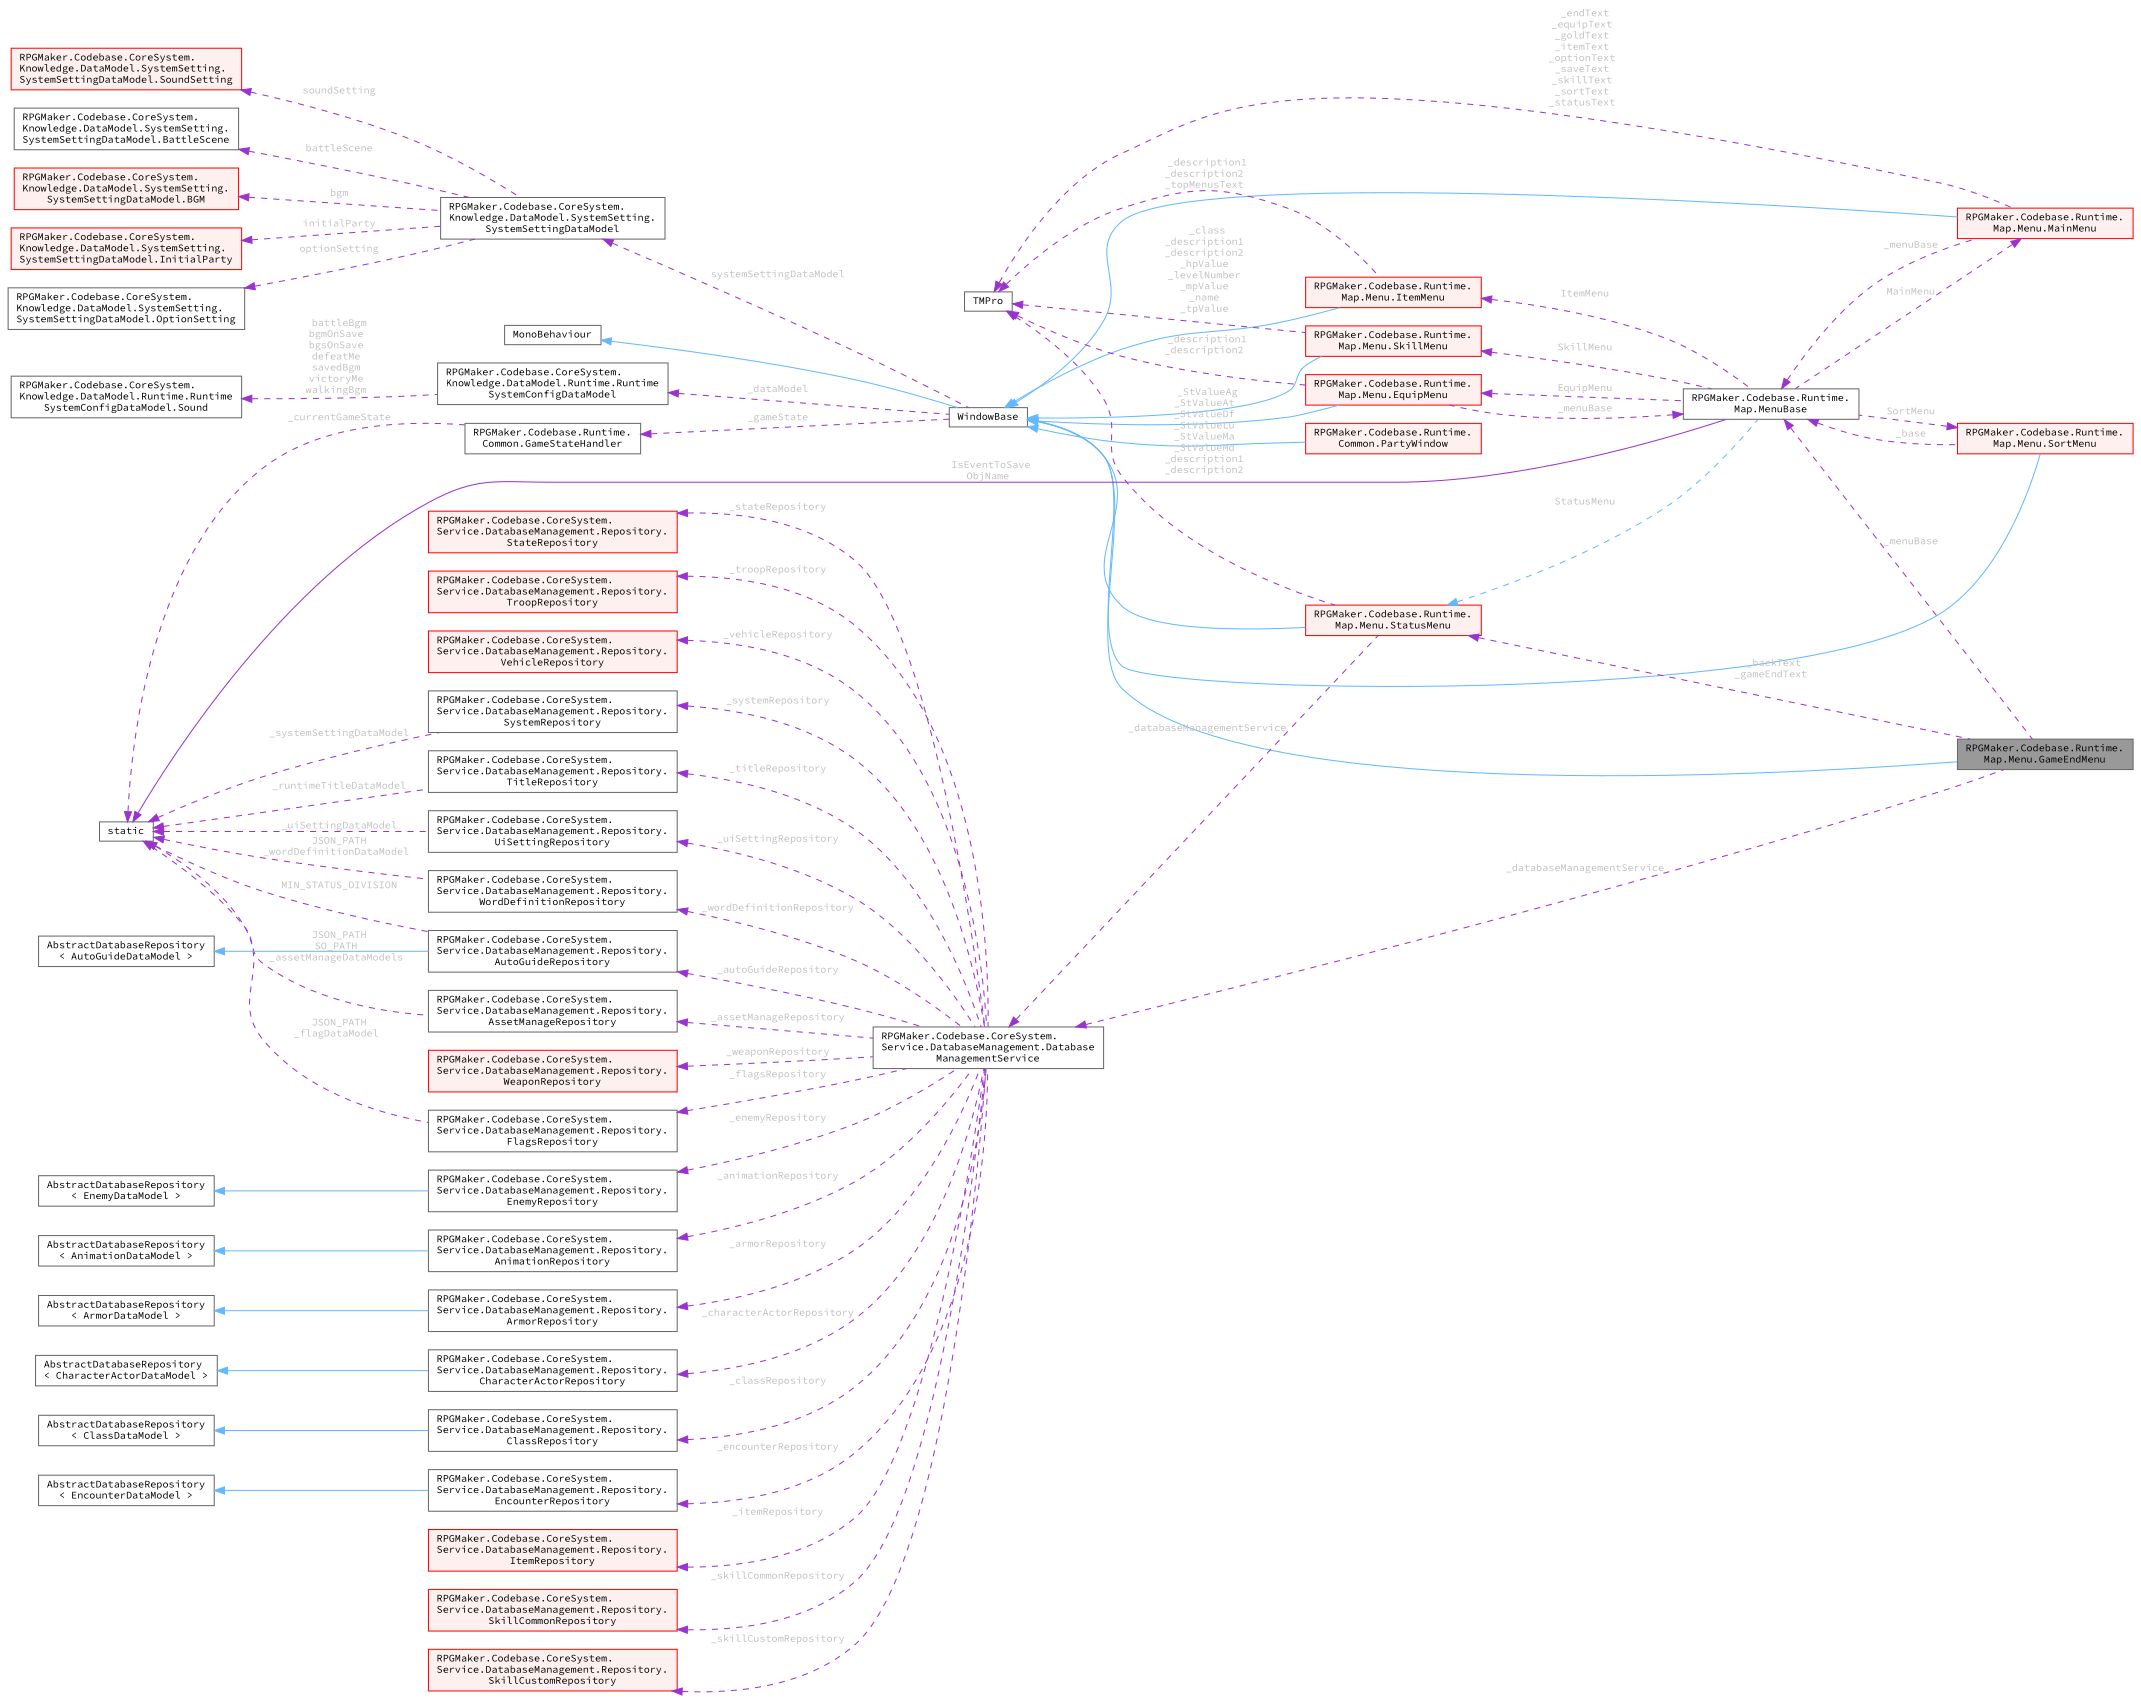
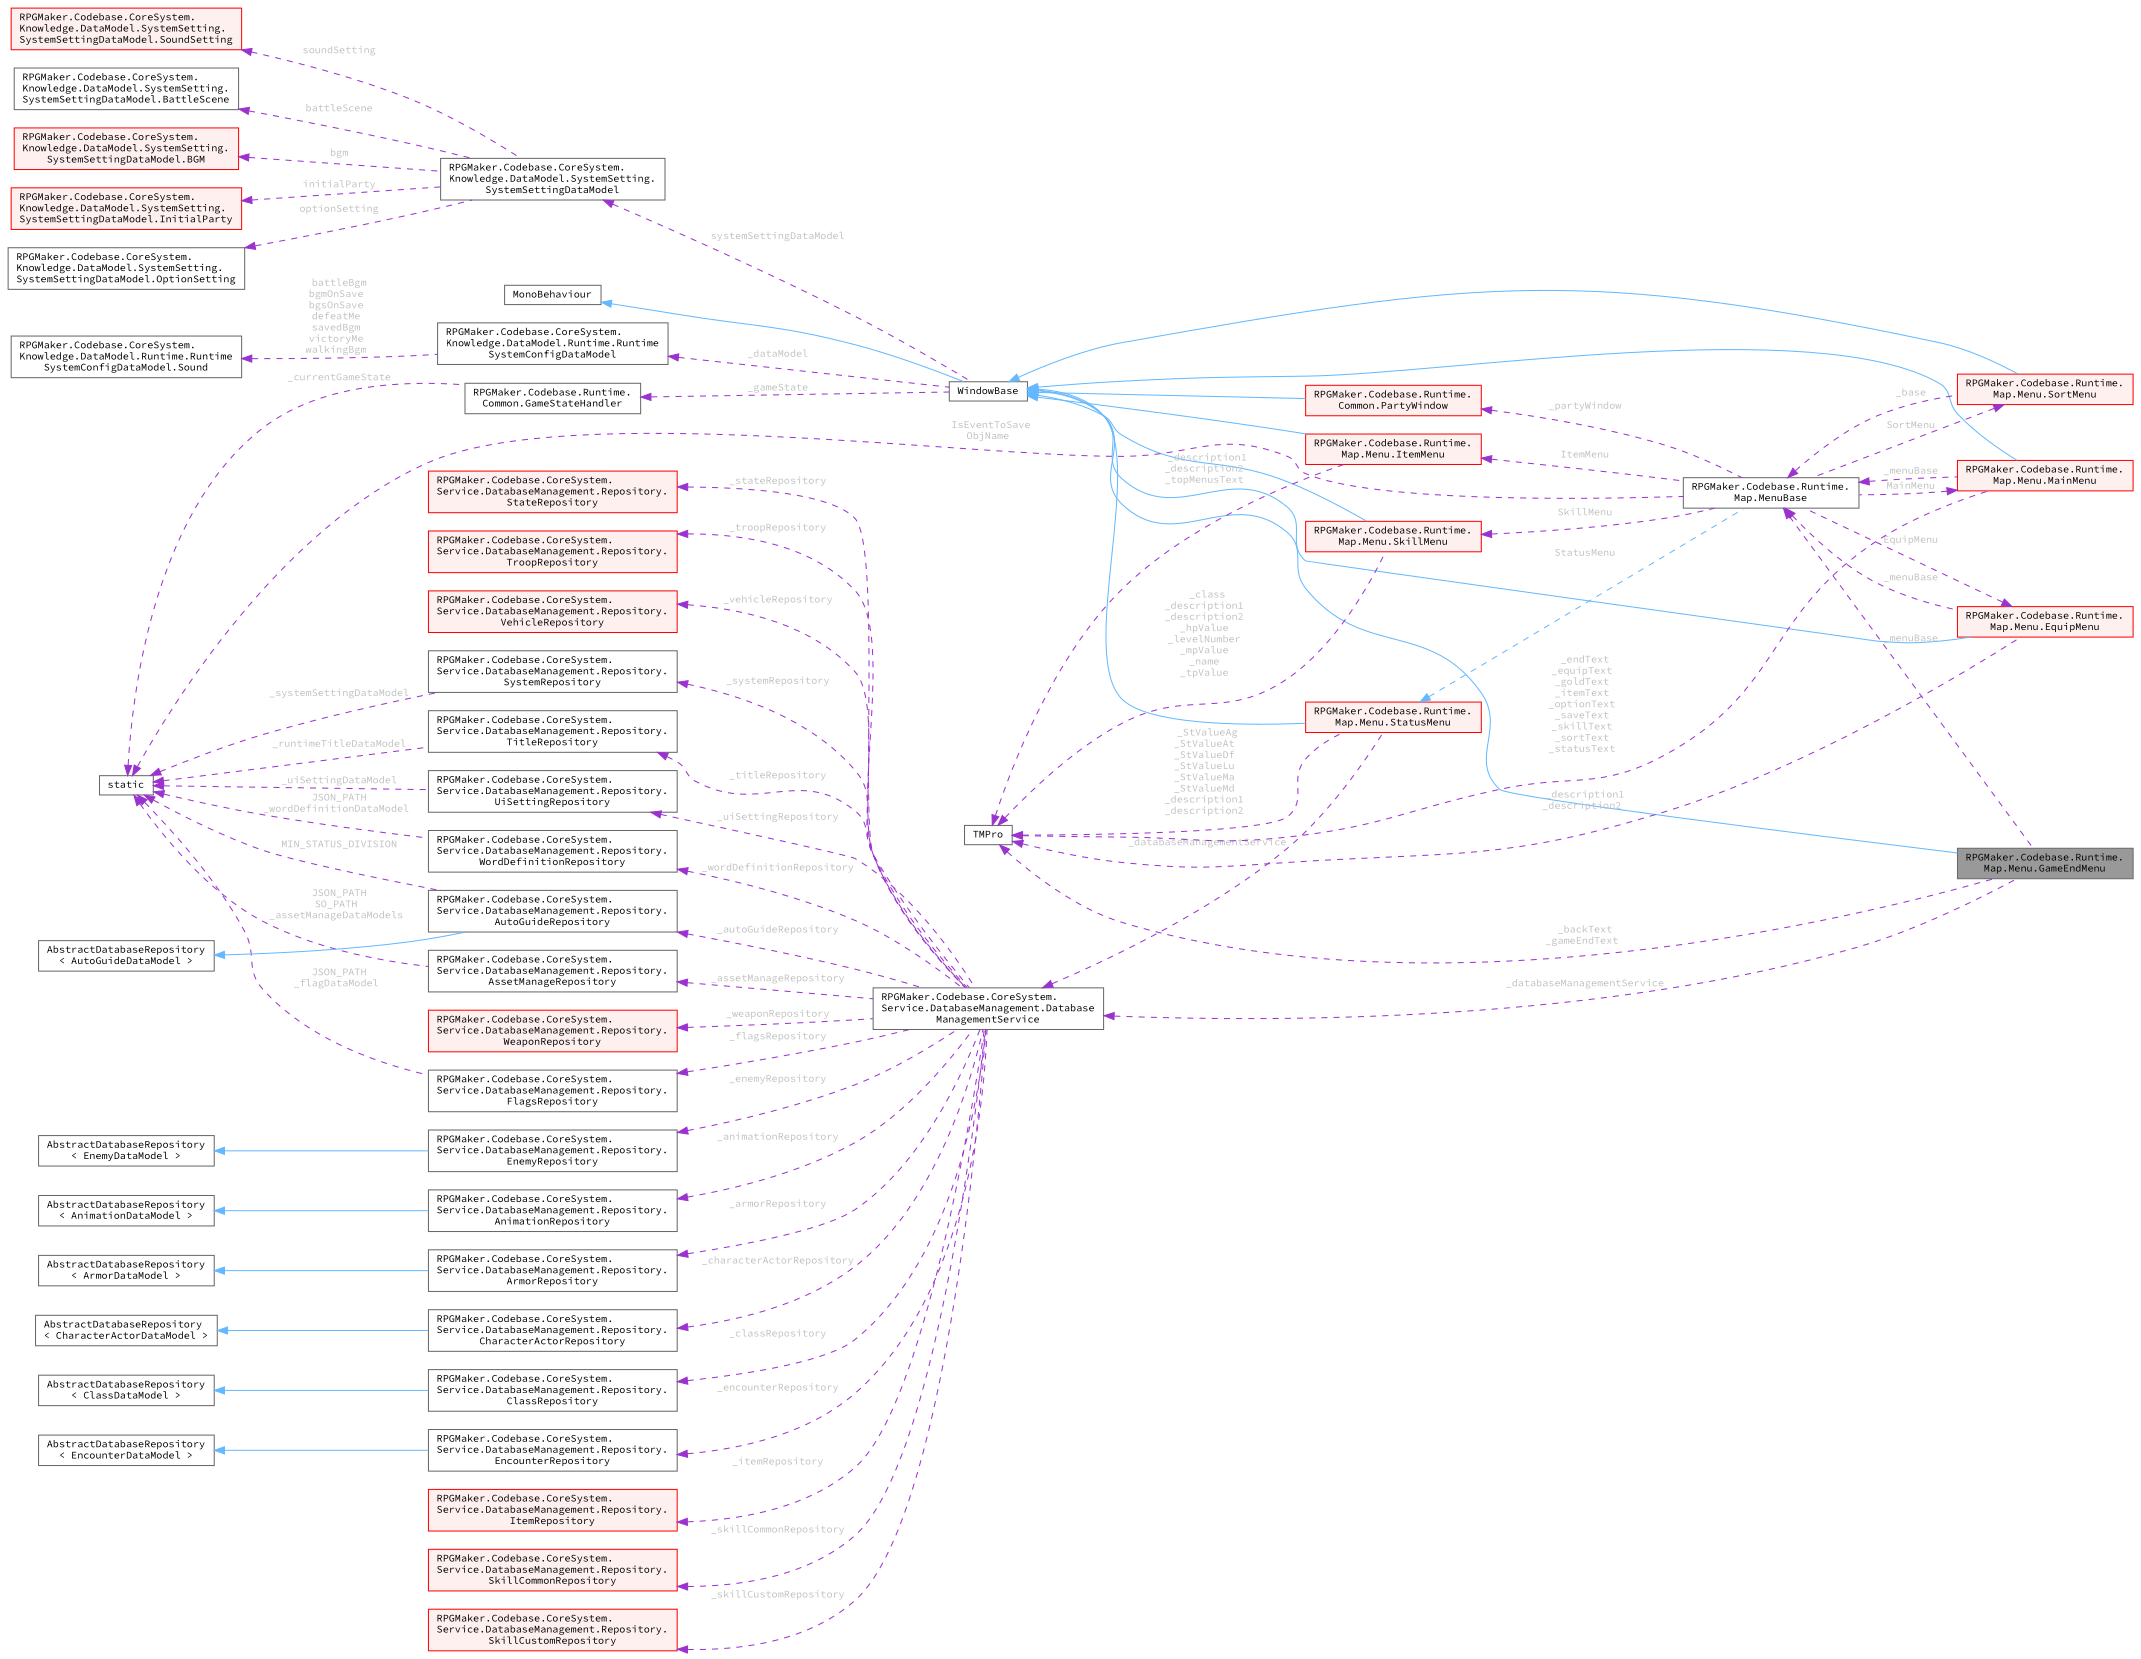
  digraph {
    fontname="Source Code Pro"
    rankdir=LR
    node [color=gray40 fillcolor=white fontname="Source Code Pro" fontsize=10 shape=box style=filled]
    edge [color=darkorchid3 dir=back fontname="Source Code Pro" fontsize=10 labelfontname=Helvetica labelfontsize=10 style=dashed fontcolor=grey]
    n1 [fillcolor=grey60 fontcolor=black height=0.2 label="RPGMaker.Codebase.Runtime.\lMap.Menu.GameEndMenu" width=0.4]
    n2 [height=0.2 label=WindowBase width=0.4]
    n3 [color=red fillcolor="#FFF0F0" height=0.2 label="RPGMaker.Codebase.Runtime.\lCommon.PartyWindow" width=0.4]
    n4 [color=red fillcolor="#FFF0F0" height=0.2 label="RPGMaker.Codebase.Runtime.\lMap.Menu.EquipMenu" width=0.4]
    n5 [color=red fillcolor="#FFF0F0" height=0.2 label="RPGMaker.Codebase.Runtime.\lMap.Menu.ItemMenu" width=0.4]
    n6 [color=red fillcolor="#FFF0F0" height=0.2 label="RPGMaker.Codebase.Runtime.\lMap.Menu.MainMenu" width=0.4]
    n7 [color=red fillcolor="#FFF0F0" height=0.2 label="RPGMaker.Codebase.Runtime.\lMap.Menu.SkillMenu" width=0.4]
    n8 [color=red fillcolor="#FFF0F0" height=0.2 label="RPGMaker.Codebase.Runtime.\lMap.Menu.SortMenu" width=0.4]
    n9 [color=red fillcolor="#FFF0F0" height=0.2 label="RPGMaker.Codebase.Runtime.\lMap.Menu.StatusMenu" width=0.4]
    n10 [height=0.2 label="RPGMaker.Codebase.Runtime.\lMap.MenuBase" width=0.4]
    n11 [height=0.2 label=MonoBehaviour width=0.4]
    n12 [height=0.2 label="RPGMaker.Codebase.Runtime.\lCommon.GameStateHandler" width=0.4]
    n13 [height=0.2 label=static width=0.4]
    n14 [height=0.2 label="RPGMaker.Codebase.CoreSystem.\lService.DatabaseManagement.Repository.\lAssetManageRepository" width=0.4]
    n15 [height=0.2 label="RPGMaker.Codebase.CoreSystem.\lService.DatabaseManagement.Repository.\lAutoGuideRepository" width=0.4]
    n16 [height=0.2 label="RPGMaker.Codebase.CoreSystem.\lService.DatabaseManagement.Repository.\lFlagsRepository" width=0.4]
    n17 [height=0.2 label="RPGMaker.Codebase.CoreSystem.\lService.DatabaseManagement.Repository.\lSystemRepository" width=0.4]
    n18 [height=0.2 label="RPGMaker.Codebase.CoreSystem.\lService.DatabaseManagement.Repository.\lTitleRepository" width=0.4]
    n19 [height=0.2 label="RPGMaker.Codebase.CoreSystem.\lService.DatabaseManagement.Repository.\lUiSettingRepository" width=0.4]
    n20 [height=0.2 label="RPGMaker.Codebase.CoreSystem.\lService.DatabaseManagement.Repository.\lWordDefinitionRepository" width=0.4]
    n21 [height=0.2 label="RPGMaker.Codebase.CoreSystem.\lService.DatabaseManagement.Database\lManagementService" width=0.4]
    n22 [height=0.2 label="RPGMaker.Codebase.CoreSystem.\lKnowledge.DataModel.SystemSetting.\lSystemSettingDataModel" width=0.4]
    n23 [height=0.2 label="RPGMaker.Codebase.CoreSystem.\lKnowledge.DataModel.SystemSetting.\lSystemSettingDataModel.BattleScene" width=0.4]
    n24 [color=red fillcolor="#FFF0F0" height=0.2 label="RPGMaker.Codebase.CoreSystem.\lKnowledge.DataModel.SystemSetting.\lSystemSettingDataModel.BGM" width=0.4]
    n25 [color=red fillcolor="#FFF0F0" height=0.2 label="RPGMaker.Codebase.CoreSystem.\lKnowledge.DataModel.SystemSetting.\lSystemSettingDataModel.InitialParty" width=0.4]
    n26 [height=0.2 label="RPGMaker.Codebase.CoreSystem.\lKnowledge.DataModel.SystemSetting.\lSystemSettingDataModel.OptionSetting" width=0.4]
    n27 [color=red fillcolor="#FFF0F0" height=0.2 label="RPGMaker.Codebase.CoreSystem.\lKnowledge.DataModel.SystemSetting.\lSystemSettingDataModel.SoundSetting" width=0.4]
    n28 [height=0.2 label="RPGMaker.Codebase.CoreSystem.\lKnowledge.DataModel.Runtime.Runtime\lSystemConfigDataModel" width=0.4]
    n29 [height=0.2 label="RPGMaker.Codebase.CoreSystem.\lKnowledge.DataModel.Runtime.Runtime\lSystemConfigDataModel.Sound" width=0.4]
    n30 [height=0.2 label=TMPro width=0.4]
    n31 [height=0.2 label="RPGMaker.Codebase.CoreSystem.\lService.DatabaseManagement.Repository.\lAnimationRepository" width=0.4]
    n32 [height=0.2 label="AbstractDatabaseRepository\l\< AnimationDataModel \>" width=0.4]
    n33 [height=0.2 label="RPGMaker.Codebase.CoreSystem.\lService.DatabaseManagement.Repository.\lArmorRepository" width=0.4]
    n34 [height=0.2 label="AbstractDatabaseRepository\l\< ArmorDataModel \>" width=0.4]
    n35 [height=0.2 label="AbstractDatabaseRepository\l\< AutoGuideDataModel \>" width=0.4]
    n36 [height=0.2 label="RPGMaker.Codebase.CoreSystem.\lService.DatabaseManagement.Repository.\lCharacterActorRepository" width=0.4]
    n37 [height=0.2 label="AbstractDatabaseRepository\l\< CharacterActorDataModel \>" width=0.4]
    n38 [height=0.2 label="RPGMaker.Codebase.CoreSystem.\lService.DatabaseManagement.Repository.\lClassRepository" width=0.4]
    n39 [height=0.2 label="AbstractDatabaseRepository\l\< ClassDataModel \>" width=0.4]
    n40 [height=0.2 label="RPGMaker.Codebase.CoreSystem.\lService.DatabaseManagement.Repository.\lEncounterRepository" width=0.4]
    n41 [height=0.2 label="AbstractDatabaseRepository\l\< EncounterDataModel \>" width=0.4]
    n42 [height=0.2 label="RPGMaker.Codebase.CoreSystem.\lService.DatabaseManagement.Repository.\lEnemyRepository" width=0.4]
    n43 [height=0.2 label="AbstractDatabaseRepository\l\< EnemyDataModel \>" width=0.4]
    n44 [color=red fillcolor="#FFF0F0" height=0.2 label="RPGMaker.Codebase.CoreSystem.\lService.DatabaseManagement.Repository.\lItemRepository" width=0.4]
    n45 [color=red fillcolor="#FFF0F0" height=0.2 label="RPGMaker.Codebase.CoreSystem.\lService.DatabaseManagement.Repository.\lSkillCommonRepository" width=0.4]
    n46 [color=red fillcolor="#FFF0F0" height=0.2 label="RPGMaker.Codebase.CoreSystem.\lService.DatabaseManagement.Repository.\lSkillCustomRepository" width=0.4]
    n47 [color=red fillcolor="#FFF0F0" height=0.2 label="RPGMaker.Codebase.CoreSystem.\lService.DatabaseManagement.Repository.\lStateRepository" width=0.4]
    n48 [color=red fillcolor="#FFF0F0" height=0.2 label="RPGMaker.Codebase.CoreSystem.\lService.DatabaseManagement.Repository.\lTroopRepository" width=0.4]
    n49 [color=red fillcolor="#FFF0F0" height=0.2 label="RPGMaker.Codebase.CoreSystem.\lService.DatabaseManagement.Repository.\lVehicleRepository" width=0.4]
    n50 [color=red fillcolor="#FFF0F0" height=0.2 label="RPGMaker.Codebase.CoreSystem.\lService.DatabaseManagement.Repository.\lWeaponRepository" width=0.4]
    n2 -> n1 [color=steelblue1 style=solid fontcolor=""]
    n2 -> n3 [color=steelblue1 style=solid fontcolor=""]
    n2 -> n4 [color=steelblue1 style=solid fontcolor=""]
    n2 -> n5 [color=steelblue1 style=solid fontcolor=""]
    n2 -> n6 [color=steelblue1 style=solid fontcolor=""]
    n2 -> n7 [color=steelblue1 style=solid fontcolor=""]
    n2 -> n8 [color=steelblue1 style=solid fontcolor=""]
    n2 -> n9 [color=steelblue1 style=solid fontcolor=""]
+   n3 -> n10 [label=" _partyWindow"]
    n4 -> n10 [label=" EquipMenu"]
    n5 -> n10 [label=" ItemMenu"]
    n6 -> n10 [label=" MainMenu"]
    n7 -> n10 [label=" SkillMenu"]
    n8 -> n10 [label=" SortMenu"]
    n9 -> n10 [color=steelblue1 label=" StatusMenu"]
    n10 -> n1 [label=" _menuBase"]
    n10 -> n4 [label=" _menuBase"]
    n10 -> n6 [label=" _menuBase"]
    n10 -> n8 [label=" _base"]
    n11 -> n2 [color=steelblue1 style=solid fontcolor=""]
    n12 -> n2 [label=" _gameState"]
-   n13 -> n10 [label=" IsEventToSave\nObjName" style=solid]
+   n13 -> n10 [label=" IsEventToSave\nObjName"]
    n13 -> n12 [label=" _currentGameState"]
    n13 -> n14 [label=" JSON_PATH\nSO_PATH\n_assetManageDataModels"]
    n13 -> n15 [label=" MIN_STATUS_DIVISION"]
    n13 -> n16 [label=" JSON_PATH\n_flagDataModel"]
    n13 -> n17 [label=" _systemSettingDataModel"]
    n13 -> n18 [label=" _runtimeTitleDataModel"]
    n13 -> n19 [label=" _uiSettingDataModel"]
    n13 -> n20 [label=" JSON_PATH\n_wordDefinitionDataModel"]
    n14 -> n21 [label=" _assetManageRepository"]
    n15 -> n21 [label=" _autoGuideRepository"]
    n16 -> n21 [label=" _flagsRepository"]
    n17 -> n21 [label=" _systemRepository"]
    n18 -> n21 [label=" _titleRepository"]
    n19 -> n21 [label=" _uiSettingRepository"]
    n20 -> n21 [label=" _wordDefinitionRepository"]
    n21 -> n1 [label=" _databaseManagementService"]
    n21 -> n9 [label=" _databaseManagementService"]
    n22 -> n2 [label=" systemSettingDataModel"]
    n23 -> n22 [label=" battleScene"]
    n24 -> n22 [label=" bgm"]
    n25 -> n22 [label=" initialParty"]
    n26 -> n22 [label=" optionSetting"]
    n27 -> n22 [label=" soundSetting"]
    n28 -> n2 [label=" _dataModel"]
    n29 -> n28 [label=" battleBgm\nbgmOnSave\nbgsOnSave\ndefeatMe\nsavedBgm\nvictoryMe\nwalkingBgm"]
-   n9 -> n1 [label=" _backText\n_gameEndText"]
+   n30 -> n1 [label=" _backText\n_gameEndText"]
    n30 -> n4 [label=" _description1\n_description2"]
    n30 -> n5 [label=" _description1\n_description2\n_topMenusText"]
    n30 -> n6 [label=" _endText\n_equipText\n_goldText\n_itemText\n_optionText\n_saveText\n_skillText\n_sortText\n_statusText"]
    n30 -> n7 [label=" _class\n_description1\n_description2\n_hpValue\n_levelNumber\n_mpValue\n_name\n_tpValue"]
    n30 -> n9 [label=" _StValueAg\n_StValueAt\n_StValueDf\n_StValueLu\n_StValueMa\n_StValueMd\n_description1\n_description2"]
    n31 -> n21 [label=" _animationRepository"]
    n32 -> n31 [color=steelblue1 style=solid fontcolor=""]
    n33 -> n21 [label=" _armorRepository"]
    n34 -> n33 [color=steelblue1 style=solid fontcolor=""]
    n35 -> n15 [color=steelblue1 style=solid fontcolor=""]
    n36 -> n21 [label=" _characterActorRepository"]
    n37 -> n36 [color=steelblue1 style=solid fontcolor=""]
    n38 -> n21 [label=" _classRepository"]
    n39 -> n38 [color=steelblue1 style=solid fontcolor=""]
    n40 -> n21 [label=" _encounterRepository"]
    n41 -> n40 [color=steelblue1 style=solid fontcolor=""]
    n42 -> n21 [label=" _enemyRepository"]
    n43 -> n42 [color=steelblue1 style=solid fontcolor=""]
    n44 -> n21 [label=" _itemRepository"]
    n45 -> n21 [label=" _skillCommonRepository"]
    n46 -> n21 [label=" _skillCustomRepository"]
    n47 -> n21 [label=" _stateRepository"]
    n48 -> n21 [label=" _troopRepository"]
    n49 -> n21 [label=" _vehicleRepository"]
    n50 -> n21 [label=" _weaponRepository"]
  }
